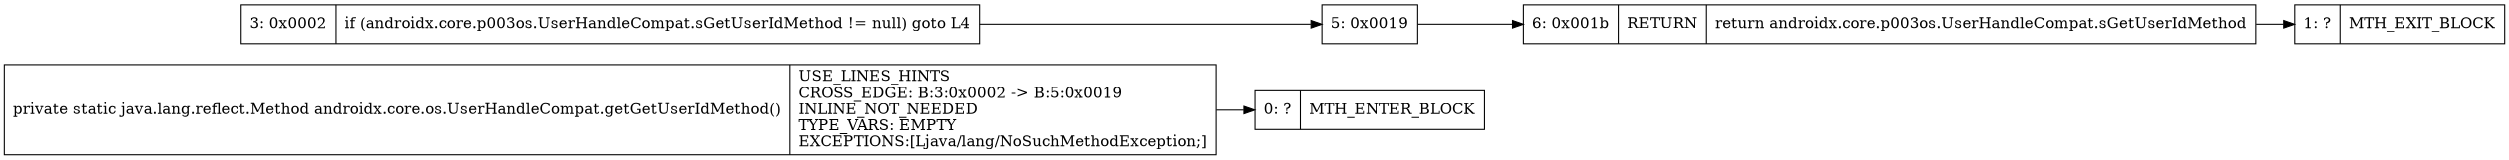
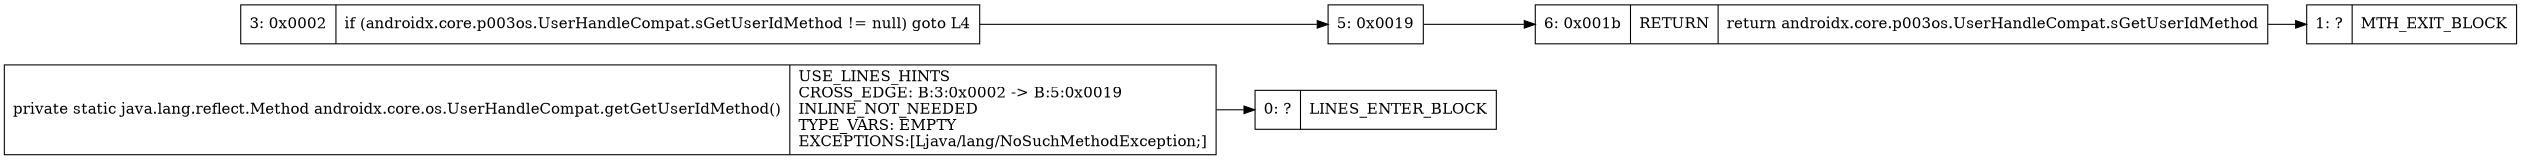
  digraph {
    rankdir=LR
    node [shape=record]
-   n1 [label="{0\:\ ?|MTH_ENTER_BLOCK\l}"]
+   n1 [label="{0\:\ ?|LINES_ENTER_BLOCK\l}"]
    n2 [label="{3\:\ 0x0002|if (androidx.core.p003os.UserHandleCompat.sGetUserIdMethod != null) goto L4\l}"]
    n3 [label="{5\:\ 0x0019}"]
    n4 [label="{6\:\ 0x001b|RETURN\l|return androidx.core.p003os.UserHandleCompat.sGetUserIdMethod\l}"]
    n5 [label="{1\:\ ?|MTH_EXIT_BLOCK\l}"]
    n6 [label="{private static java.lang.reflect.Method androidx.core.os.UserHandleCompat.getGetUserIdMethod()  | USE_LINES_HINTS\lCROSS_EDGE: B:3:0x0002 \-\> B:5:0x0019\lINLINE_NOT_NEEDED\lTYPE_VARS: EMPTY\lEXCEPTIONS:[Ljava\/lang\/NoSuchMethodException;]\l}"]
    n2 -> n3
    n3 -> n4
    n4 -> n5
    n6 -> n1
  }
